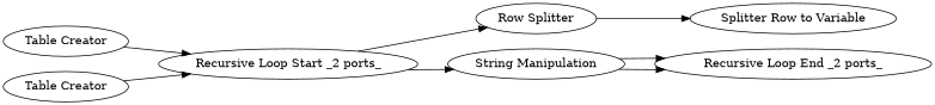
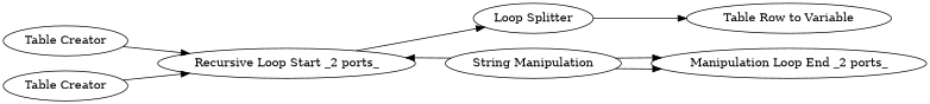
  digraph {
    rankdir=LR
    n1 [label="Table Creator"]
    n2 [label="Recursive Loop Start _2 ports_"]
-   n3 [label="Row Splitter"]
+   n3 [label="Loop Splitter"]
    n4 [label="String Manipulation"]
    n5 [label="Table Creator"]
-   n6 [label="Splitter Row to Variable"]
-   n7 [label="Recursive Loop End _2 ports_"]
+   n6 [label="Table Row to Variable"]
+   n7 [label="Manipulation Loop End _2 ports_"]
    n1 -> n2
    n2 -> n3
-   n2 -> n4
+   n4 -> n2
    n3 -> n6
    n4 -> n7
    n4 -> n7
    n5 -> n2
  }
